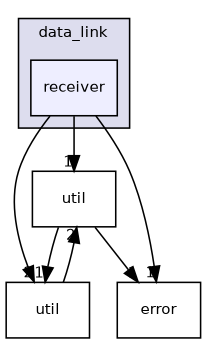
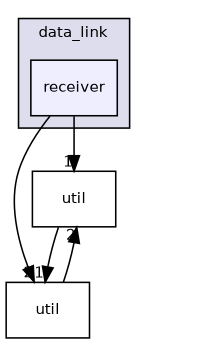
  digraph {
    compound=true
    node [fontname=Helvetica fontsize=10 shape=box]
    edge [headlabel=1 labeldistance=1.5 labelfontname=Helvetica labelfontsize=10]
    n1 [fillcolor="#eeeeff" label=receiver pencolor=black style=filled]
    n2 [label=util]
    n3 [label=util]
-   n4 [label=error]
    subgraph cluster_1 {
      bgcolor="#ddddee"
      fontname=Helvetica
      fontsize=10
      label=data_link
      pencolor=black
      n1
    }
    n1 -> n2
    n1 -> n3 [headlabel=2]
-   n1 -> n4
    n2 -> n3
-   n2 -> n4
    n3 -> n2 [headlabel=2]
  }
